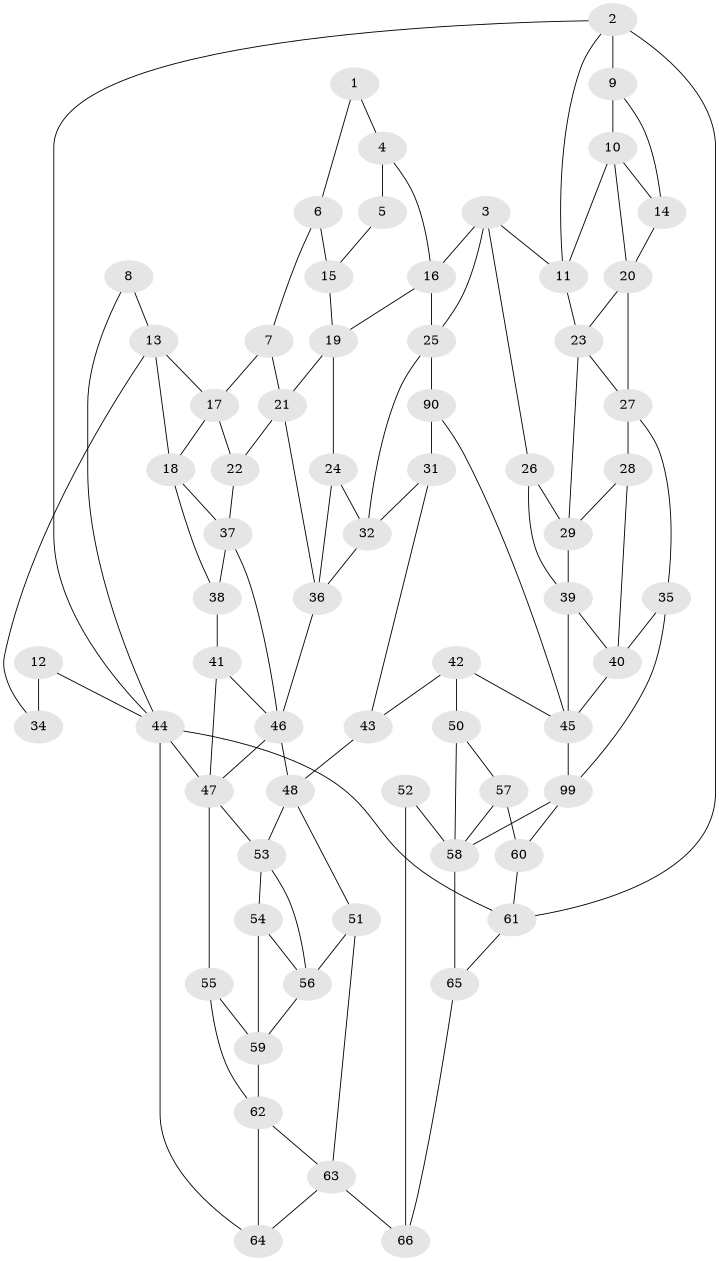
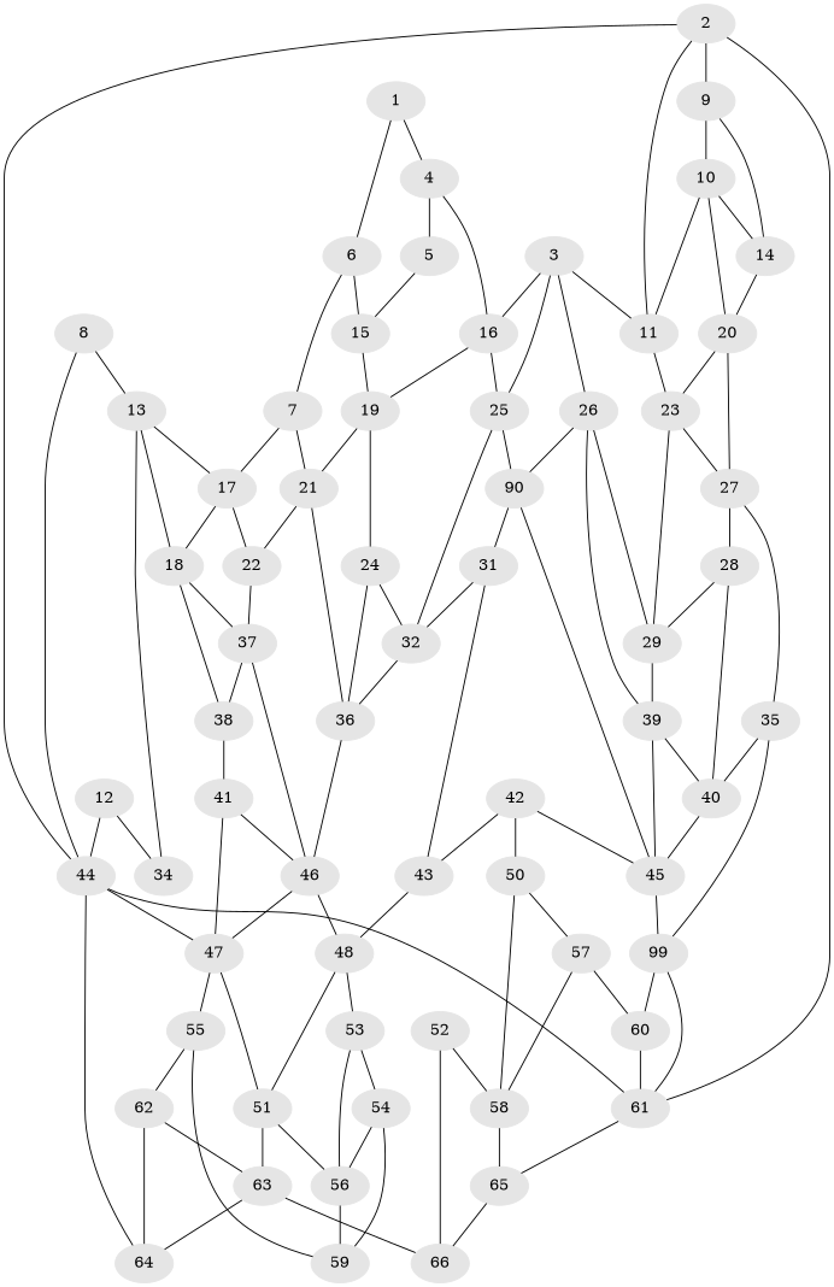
  graph {
    node [color=gray90 style=filled]
    edge [weight=1.0]
    1
    4
    6
    16
    5
    15
    7
    8
    44
    13
    2
    9
    11
    61
    10
    14
    23
    47
    64
    65
    3
    25
    26
    19
    32
    n26 [label=90]
    29
    39
    17
    21
    18
    22
    36
    34
    20
    27
    12
    37
    38
    35
    40
    n42 [label=99]
    24
    46
    41
    28
    31
    45
    43
    48
    60
    53
    55
    42
    50
    57
    58
    51
    56
    54
    59
    62
    63
    66
    52
    1 -- 4
    1 -- 6
    4 -- 16
    4 -- 5 [weight=2.0]
    6 -- 15 [weight=2.0]
    6 -- 7
    16 -- 25
    16 -- 19
    5 -- 15
    15 -- 19
    7 -- 17
    7 -- 21
    8 -- 44
    8 -- 13
    44 -- 61
    44 -- 47 [weight=2.0]
    44 -- 64
    13 -- 17
    13 -- 18
    13 -- 34
    2 -- 44
    2 -- 9 [weight=2.0]
    2 -- 11
    2 -- 61
    9 -- 10
    9 -- 14
    11 -- 23
    61 -- 65
    10 -- 11
    10 -- 14
    10 -- 20
    14 -- 20
    23 -- 29
    23 -- 27
-   47 -- 53
+   47 -- 51
    47 -- 55
    65 -- 66
    3 -- 16
    3 -- 11
    3 -- 25
    3 -- 26
    25 -- 32
    25 -- n26
+   26 -- n26
    26 -- 29
    26 -- 39
    19 -- 21
    19 -- 24
    32 -- 36
    n26 -- 31
    n26 -- 45
    29 -- 39
    39 -- 40
    39 -- 45
    17 -- 18
    17 -- 22
    21 -- 22
    21 -- 36
    18 -- 37
    18 -- 38
    22 -- 37
    36 -- 46
    20 -- 23
    20 -- 27
    27 -- 35
    27 -- 28
    12 -- 44
    12 -- 34 [weight=2.0]
    37 -- 38
    37 -- 46
    38 -- 41
    35 -- 40
    35 -- n42
    40 -- 45
-   n42 -- 58
+   n42 -- 61
    n42 -- 60
    24 -- 32
    24 -- 36
    46 -- 47
    46 -- 48 [weight=2.0]
    41 -- 47
    41 -- 46
    28 -- 29
    28 -- 40
    31 -- 32
    31 -- 43
    45 -- n42 [weight=2.0]
    43 -- 48 [weight=2.0]
    48 -- 53
    48 -- 51
    60 -- 61
    53 -- 56
    53 -- 54
    55 -- 59
    55 -- 62
    42 -- 45
    42 -- 43
    42 -- 50
    50 -- 57
    50 -- 58
    57 -- 60 [weight=2.0]
    57 -- 58
    58 -- 65
    51 -- 56
    51 -- 63
    56 -- 59
    54 -- 56
    54 -- 59
-   59 -- 62
    62 -- 64
    62 -- 63
    63 -- 64
    63 -- 66
    52 -- 58
    52 -- 66 [weight=2.0]
  }
